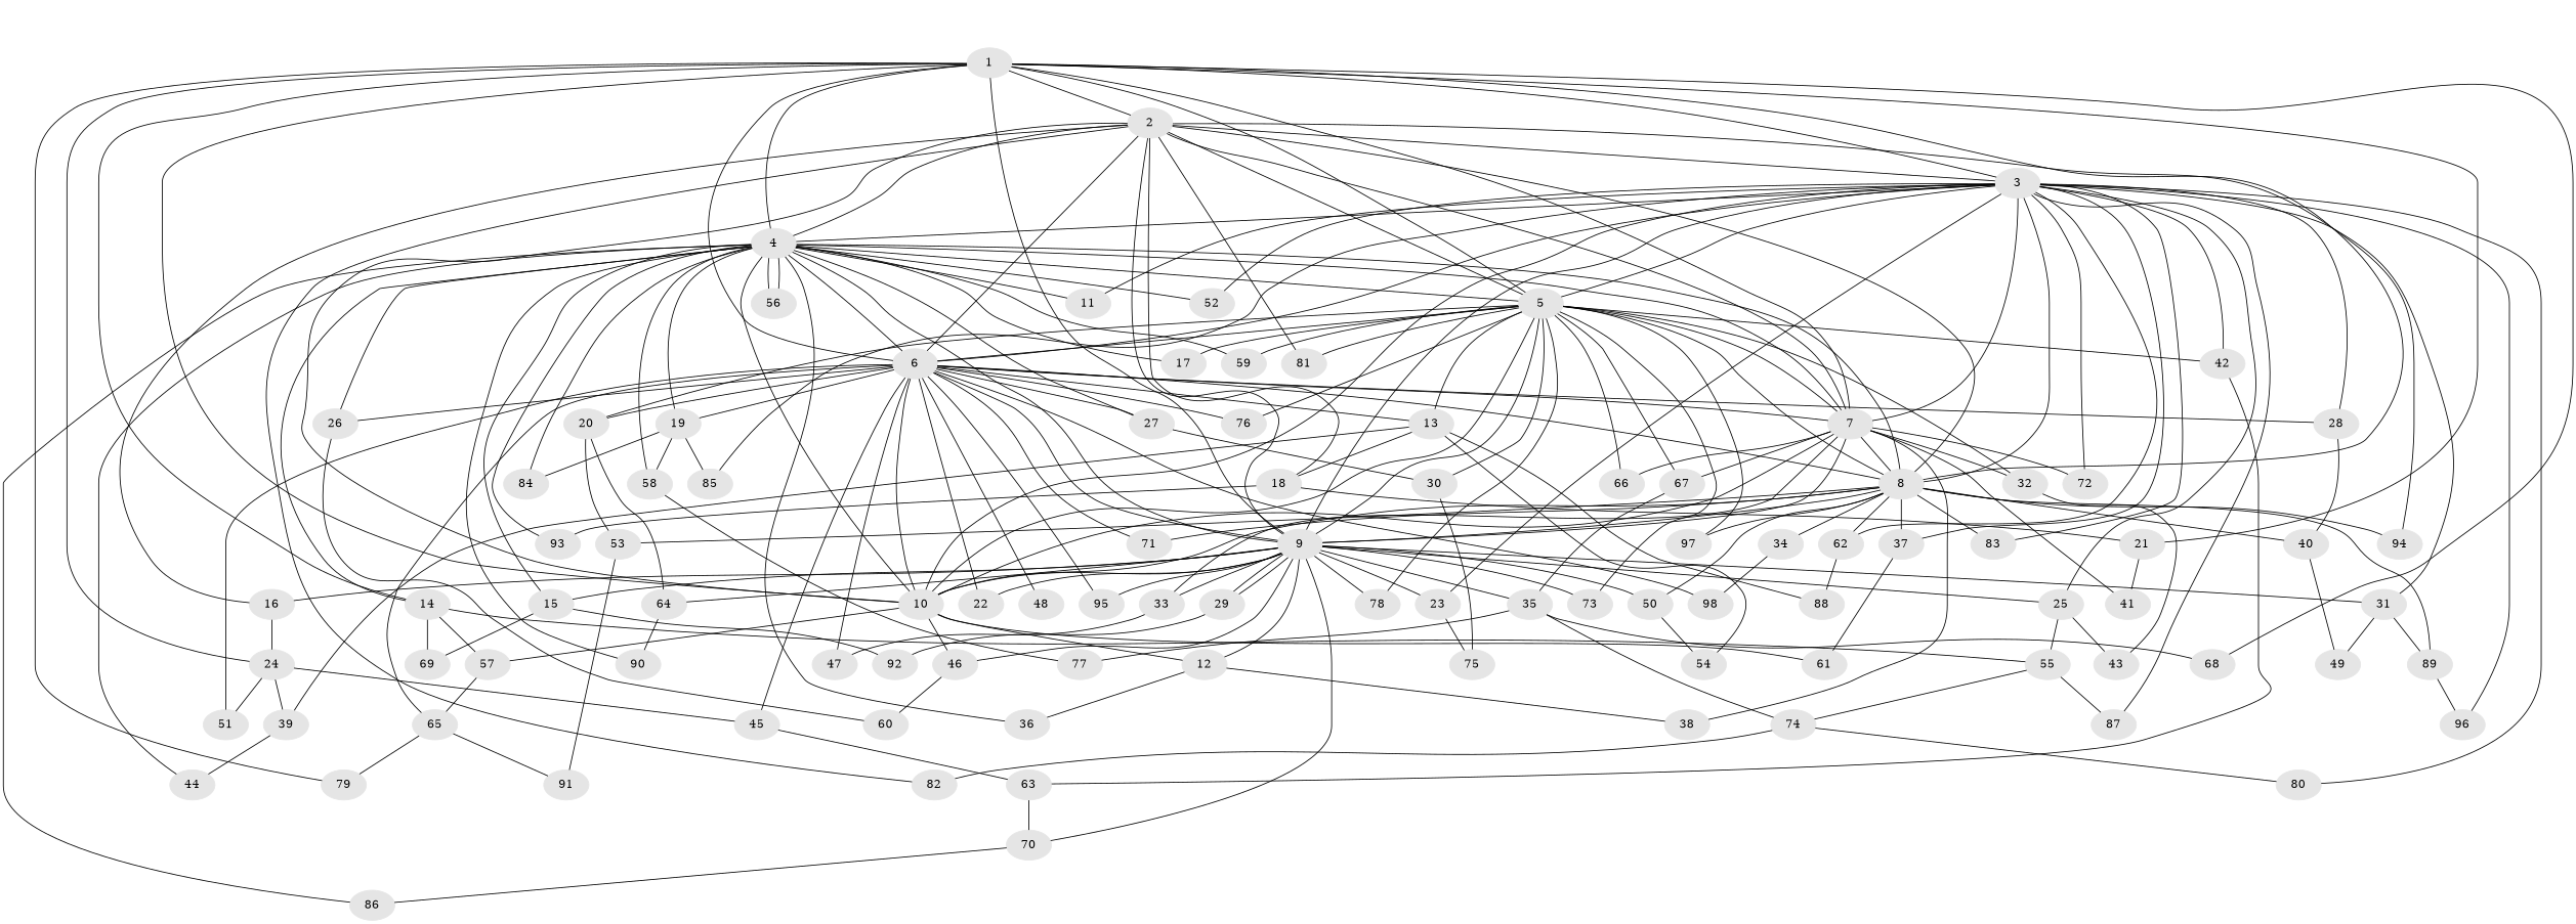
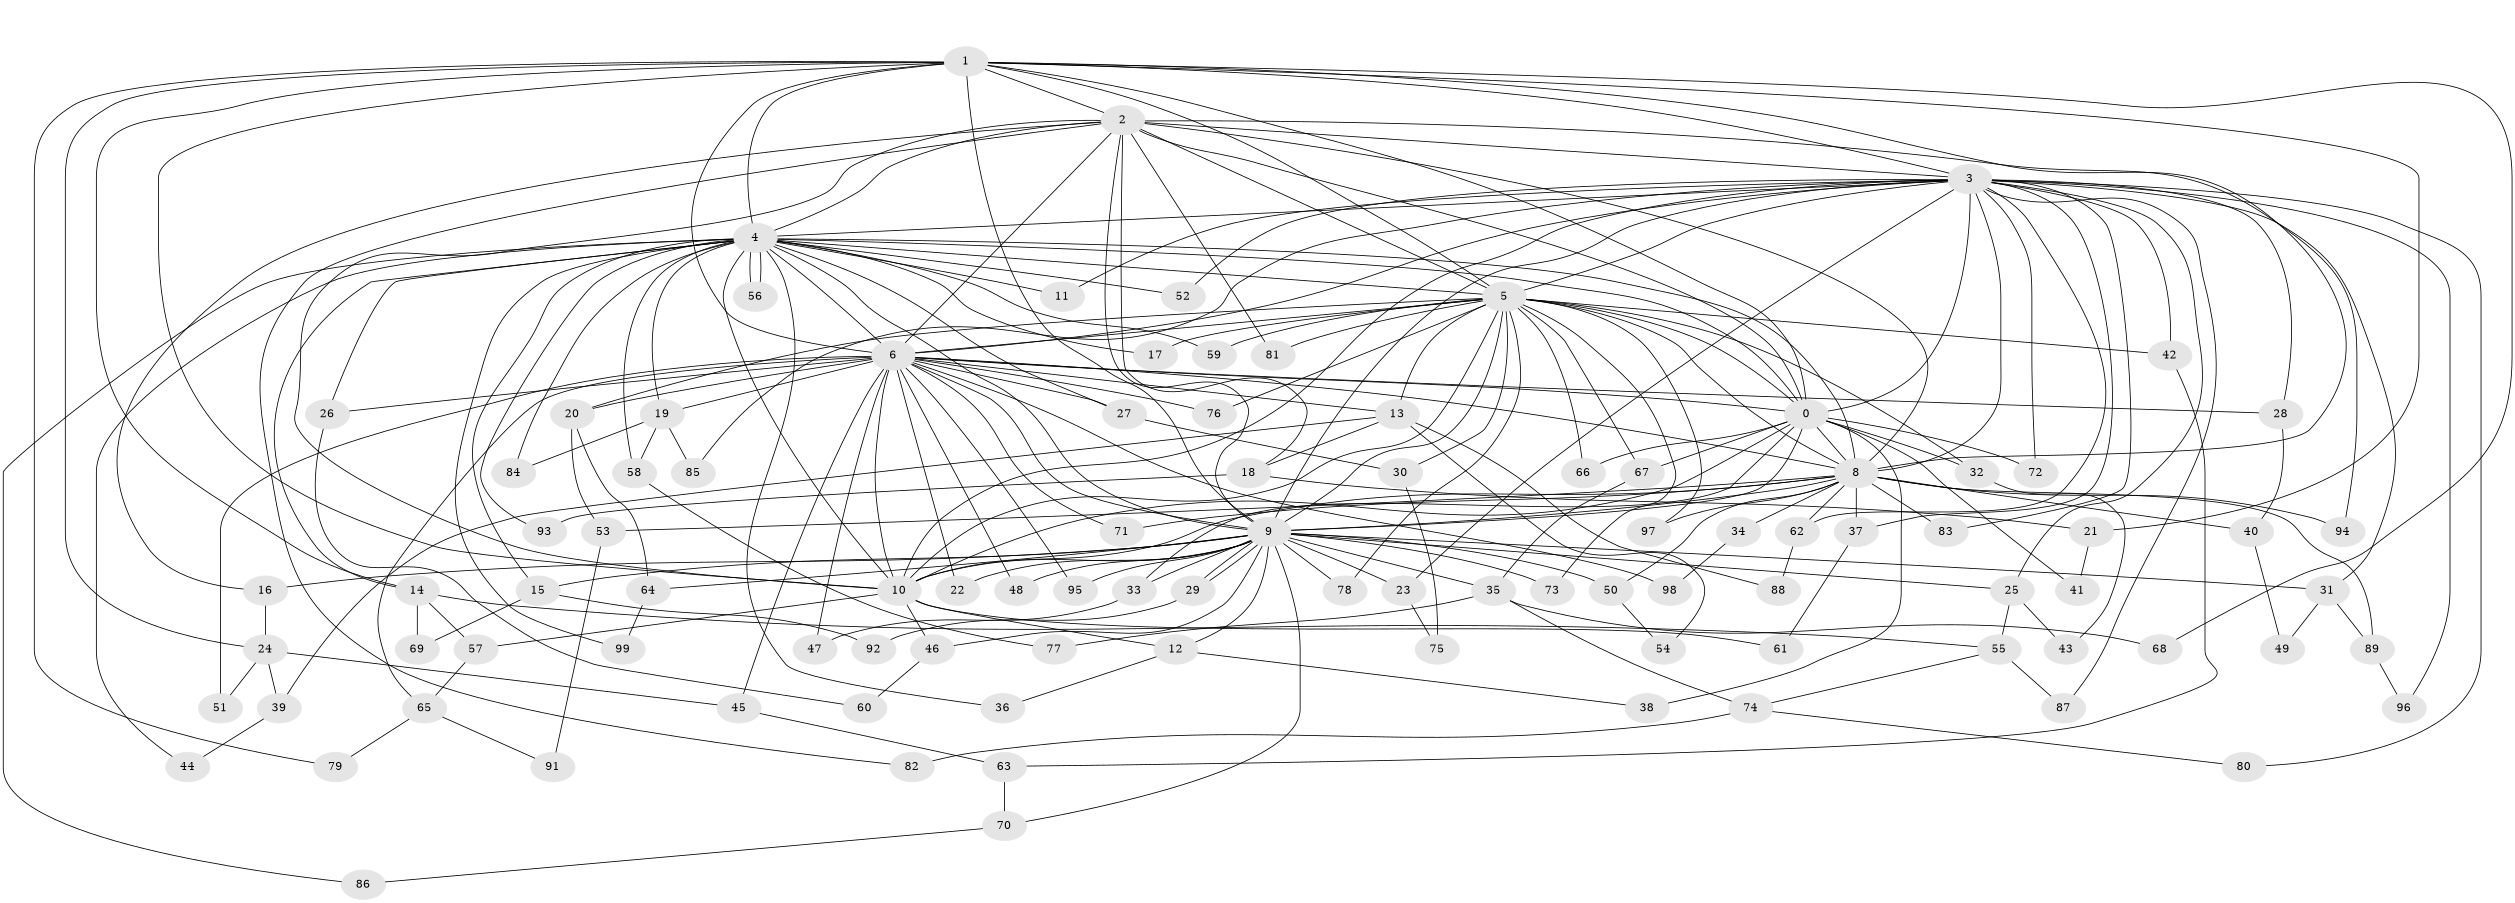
  graph {
    node [color=gray90 style=filled]
    1
    2
    3
    4
    5
    6
-   7
+   7 [label=0]
    8
    9
    10
    14
    21
    24
    68
    79
    16
    18
    81
    82
    94
    11
    23
    25
    28
    31
    37
    42
    52
    62
    72
    80
    83
    85
    87
    96
    15
    17
    19
    26
    27
    36
    44
    56
    58
    59
    84
    86
-   90
+   90 [label=99]
    93
    13
    20
    30
    32
    66
    67
    73
    76
    78
    97
    22
    45
    47
    48
    51
    65
    71
    95
    98
    33
    38
    41
    34
    40
    50
    53
    89
    35
    12
    29
    46
    64
    70
    57
    61
    55
    69
    39
    75
    43
    49
    63
    88
    92
    60
    77
    54
    91
    74
    1 -- 2
    1 -- 3
    1 -- 4
    1 -- 5
    1 -- 6
    1 -- 7
    1 -- 8
    1 -- 9
    1 -- 10
    1 -- 14
    1 -- 21
    1 -- 24
    1 -- 68
    1 -- 79
    2 -- 3
    2 -- 4
    2 -- 5
    2 -- 6
    2 -- 7
    2 -- 8
    2 -- 9
    2 -- 10
    2 -- 16
    2 -- 18
    2 -- 81
    2 -- 82
    2 -- 94
    3 -- 4
    3 -- 5
    3 -- 6
    3 -- 7
    3 -- 8
    3 -- 9
    3 -- 10
    3 -- 11
    3 -- 23
    3 -- 25
    3 -- 28
    3 -- 31
    3 -- 37
    3 -- 42
    3 -- 52
    3 -- 62
    3 -- 72
    3 -- 80
    3 -- 83
    3 -- 85
    3 -- 87
    3 -- 96
    4 -- 5
    4 -- 6
    4 -- 7
    4 -- 8
    4 -- 9
    4 -- 10
    4 -- 14
    4 -- 11
    4 -- 52
    4 -- 15
    4 -- 17
    4 -- 19
    4 -- 26
    4 -- 27
    4 -- 36
    4 -- 44
    4 -- 56
    4 -- 56
    4 -- 58
    4 -- 59
    4 -- 84
    4 -- 86
    4 -- 90
    4 -- 93
    5 -- 6
    5 -- 7
    5 -- 8
    5 -- 9
    5 -- 10
    5 -- 81
    5 -- 42
    5 -- 17
    5 -- 59
    5 -- 13
    5 -- 20
    5 -- 30
    5 -- 32
    5 -- 66
    5 -- 67
    5 -- 73
    5 -- 76
    5 -- 78
    5 -- 97
    6 -- 7
    6 -- 8
    6 -- 9
    6 -- 10
    6 -- 28
    6 -- 19
    6 -- 26
    6 -- 27
    6 -- 13
    6 -- 20
    6 -- 76
    6 -- 22
    6 -- 45
    6 -- 47
    6 -- 48
    6 -- 51
    6 -- 65
    6 -- 71
    6 -- 95
    6 -- 98
    7 -- 8
    7 -- 9
    7 -- 10
    7 -- 72
    7 -- 32
    7 -- 66
    7 -- 67
    7 -- 33
    7 -- 38
    7 -- 41
    8 -- 9
    8 -- 10
    8 -- 94
    8 -- 37
    8 -- 62
    8 -- 83
    8 -- 97
    8 -- 71
    8 -- 34
    8 -- 40
    8 -- 50
    8 -- 53
    8 -- 89
    9 -- 10
    9 -- 16
    9 -- 23
    9 -- 25
    9 -- 31
    9 -- 15
    9 -- 73
    9 -- 78
    9 -- 22
+   9 -- 48
    9 -- 95
    9 -- 33
    9 -- 50
    9 -- 35
    9 -- 12
    9 -- 29
    9 -- 29
    9 -- 46
    9 -- 64
    9 -- 70
    10 -- 12
    10 -- 46
    10 -- 57
    10 -- 61
    14 -- 57
    14 -- 55
    14 -- 69
    21 -- 41
    24 -- 45
    24 -- 51
    24 -- 39
    16 -- 24
    18 -- 21
    18 -- 93
    23 -- 75
    25 -- 55
    25 -- 43
    28 -- 40
    31 -- 89
    31 -- 49
    37 -- 61
    42 -- 63
    62 -- 88
    15 -- 69
    15 -- 92
    19 -- 85
    19 -- 58
    19 -- 84
    26 -- 60
    27 -- 30
    58 -- 77
    13 -- 18
    13 -- 39
    13 -- 88
    13 -- 54
    20 -- 53
    20 -- 64
    30 -- 75
    32 -- 43
    67 -- 35
    45 -- 63
    65 -- 79
    65 -- 91
    33 -- 47
    34 -- 98
    40 -- 49
    50 -- 54
    53 -- 91
    89 -- 96
    35 -- 68
    35 -- 77
    35 -- 74
    12 -- 36
    12 -- 38
    29 -- 92
    46 -- 60
    64 -- 90
    70 -- 86
    57 -- 65
    55 -- 87
    55 -- 74
    39 -- 44
    63 -- 70
    74 -- 82
    74 -- 80
  }
